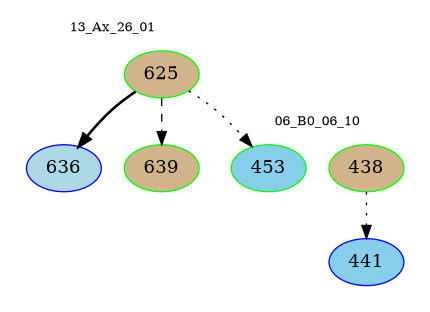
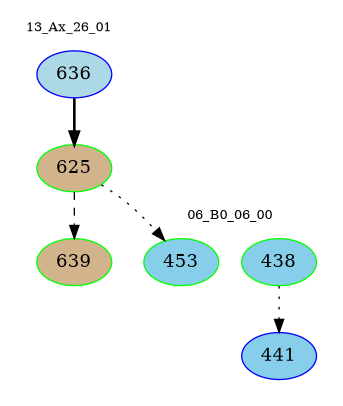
  digraph {
    node [color=green fillcolor=tan style=filled]
    edge [color=black style=dotted]
    n1 [label=625]
    n2 [color=blue fillcolor=lightblue label=636]
    n3 [label=639]
-   n4 [label=438]
+   n4 [fillcolor=skyblue label=438]
    n5 [color=blue fillcolor=skyblue label=441]
    n6 [fillcolor=skyblue label=453]
    subgraph cluster_1 {
      color=white
      fontsize=10
      label="13_Ax_26_01"
      n1
      n2
      n3
    }
    subgraph cluster_2 {
      color=white
      fontsize=10
-     label="06_B0_06_10"
+     label="06_B0_06_00"
      n4
      n5
      n6
    }
-   n1 -> n2 [style=bold]
+   n2 -> n1 [style=bold]
    n1 -> n3 [style=dashed]
    n1 -> n6
    n4 -> n5
  }
